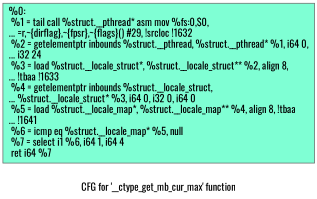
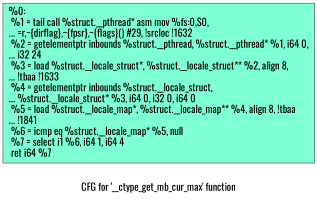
  digraph {
    label="CFG for '__ctype_get_mb_cur_max' function"
    fontname=Oswald
-   n1 [color=gray40 fillcolor=aquamarine label="{%0:\l  %1 = tail call %struct.__pthread* asm mov %fs:0,$0,\l... =r,~\{dirflag\},~\{fpsr\},~\{flags\}() #29, !srcloc !1632\l  %2 = getelementptr inbounds %struct.__pthread, %struct.__pthread* %1, i64 0,\l... i32 24\l  %3 = load %struct.__locale_struct*, %struct.__locale_struct** %2, align 8,\l... !tbaa !1633\l  %4 = getelementptr inbounds %struct.__locale_struct,\l... %struct.__locale_struct* %3, i64 0, i32 0, i64 0\l  %5 = load %struct.__locale_map*, %struct.__locale_map** %4, align 8, !tbaa\l... !1641\l  %6 = icmp eq %struct.__locale_map* %5, null\l  %7 = select i1 %6, i64 1, i64 4\l  ret i64 %7\l}" shape=record style=filled fontname=Oswald]
+   n1 [color=gray40 fillcolor=aquamarine label="{%0:\l  %1 = tail call %struct.__pthread* asm mov %fs:0,$0,\l... =r,~\{dirflag\},~\{fpsr\},~\{flags\}() #29, !srcloc !1632\l  %2 = getelementptr inbounds %struct.__pthread, %struct.__pthread* %1, i64 0,\l... i32 24\l  %3 = load %struct.__locale_struct*, %struct.__locale_struct** %2, align 8,\l... !tbaa !1633\l  %4 = getelementptr inbounds %struct.__locale_struct,\l... %struct.__locale_struct* %3, i64 0, i32 0, i64 0\l  %5 = load %struct.__locale_map*, %struct.__locale_map** %4, align 8, !tbaa\l... !1841\l  %6 = icmp eq %struct.__locale_map* %5, null\l  %7 = select i1 %6, i64 1, i64 4\l  ret i64 %7\l}" shape=record style=filled fontname=Oswald]
  }
